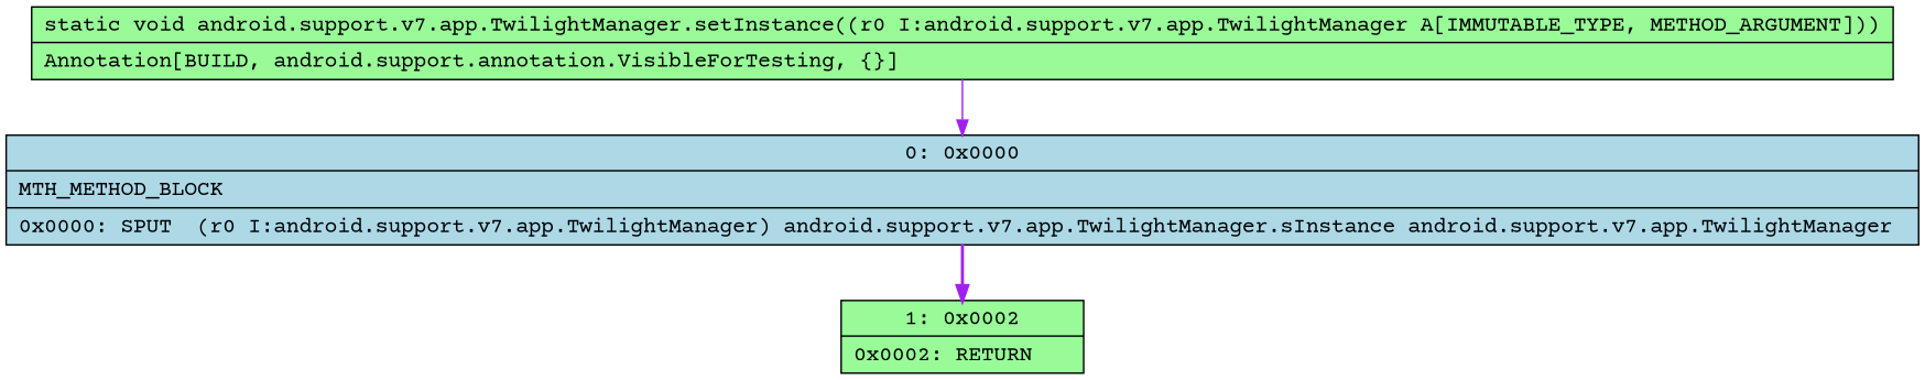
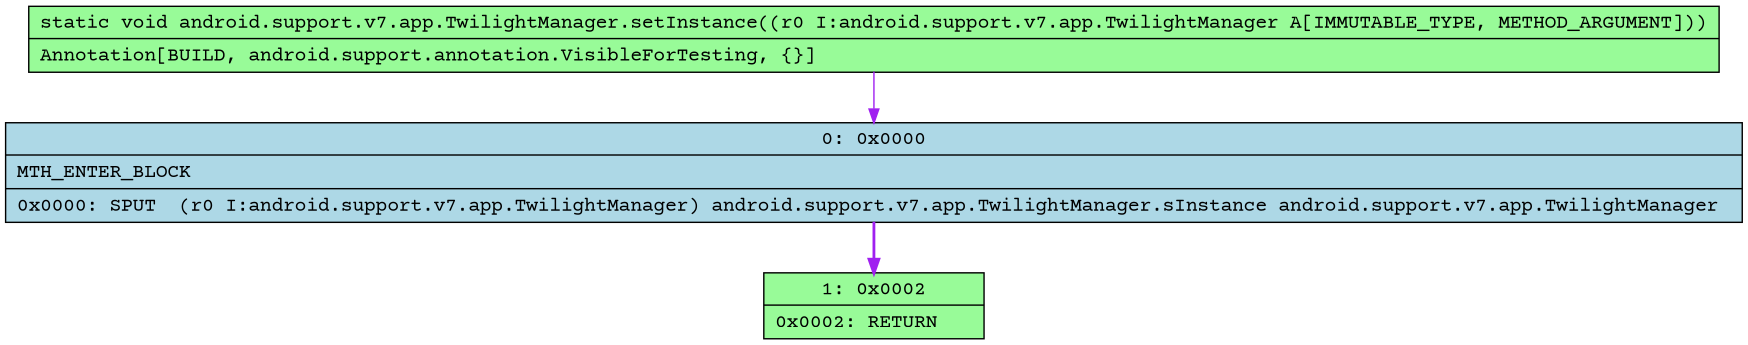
  digraph {
    fontname="Courier Prime"
    node [shape=record style=filled fillcolor=palegreen fontname="Courier Prime"]
    edge [color=purple fontname="Courier Prime"]
-   n1 [label="{0\:\ 0x0000|MTH_METHOD_BLOCK\l|0x0000: SPUT  (r0 I:android.support.v7.app.TwilightManager) android.support.v7.app.TwilightManager.sInstance android.support.v7.app.TwilightManager \l}" fillcolor=lightblue]
+   n1 [label="{0\:\ 0x0000|MTH_ENTER_BLOCK\l|0x0000: SPUT  (r0 I:android.support.v7.app.TwilightManager) android.support.v7.app.TwilightManager.sInstance android.support.v7.app.TwilightManager \l}" fillcolor=lightblue]
    n2 [label="{1\:\ 0x0002|0x0002: RETURN   \l}"]
    n3 [label="{static void android.support.v7.app.TwilightManager.setInstance((r0 I:android.support.v7.app.TwilightManager A[IMMUTABLE_TYPE, METHOD_ARGUMENT]))  | Annotation[BUILD, android.support.annotation.VisibleForTesting, \{\}]\l}"]
    n1 -> n2 [style=bold]
    n3 -> n1 [style=solid]
  }
